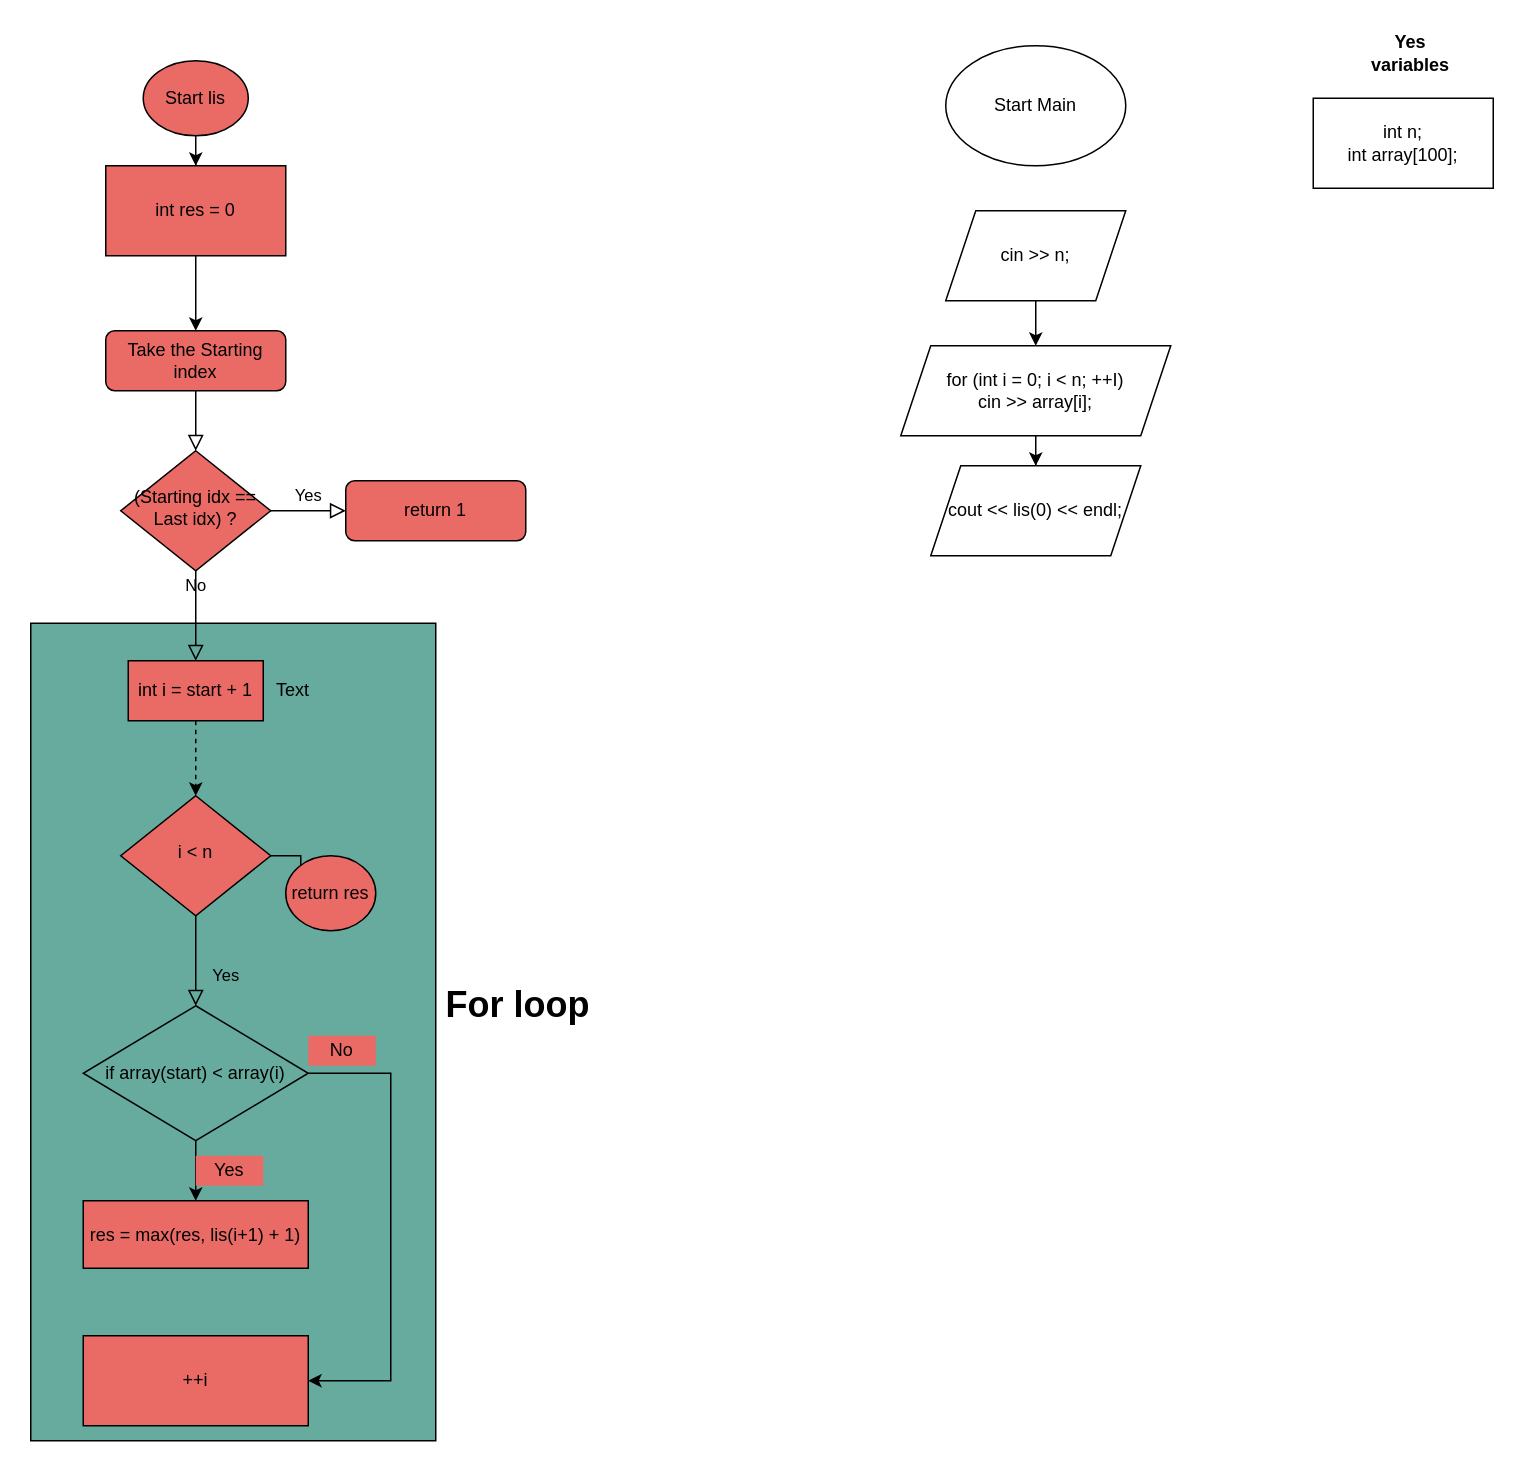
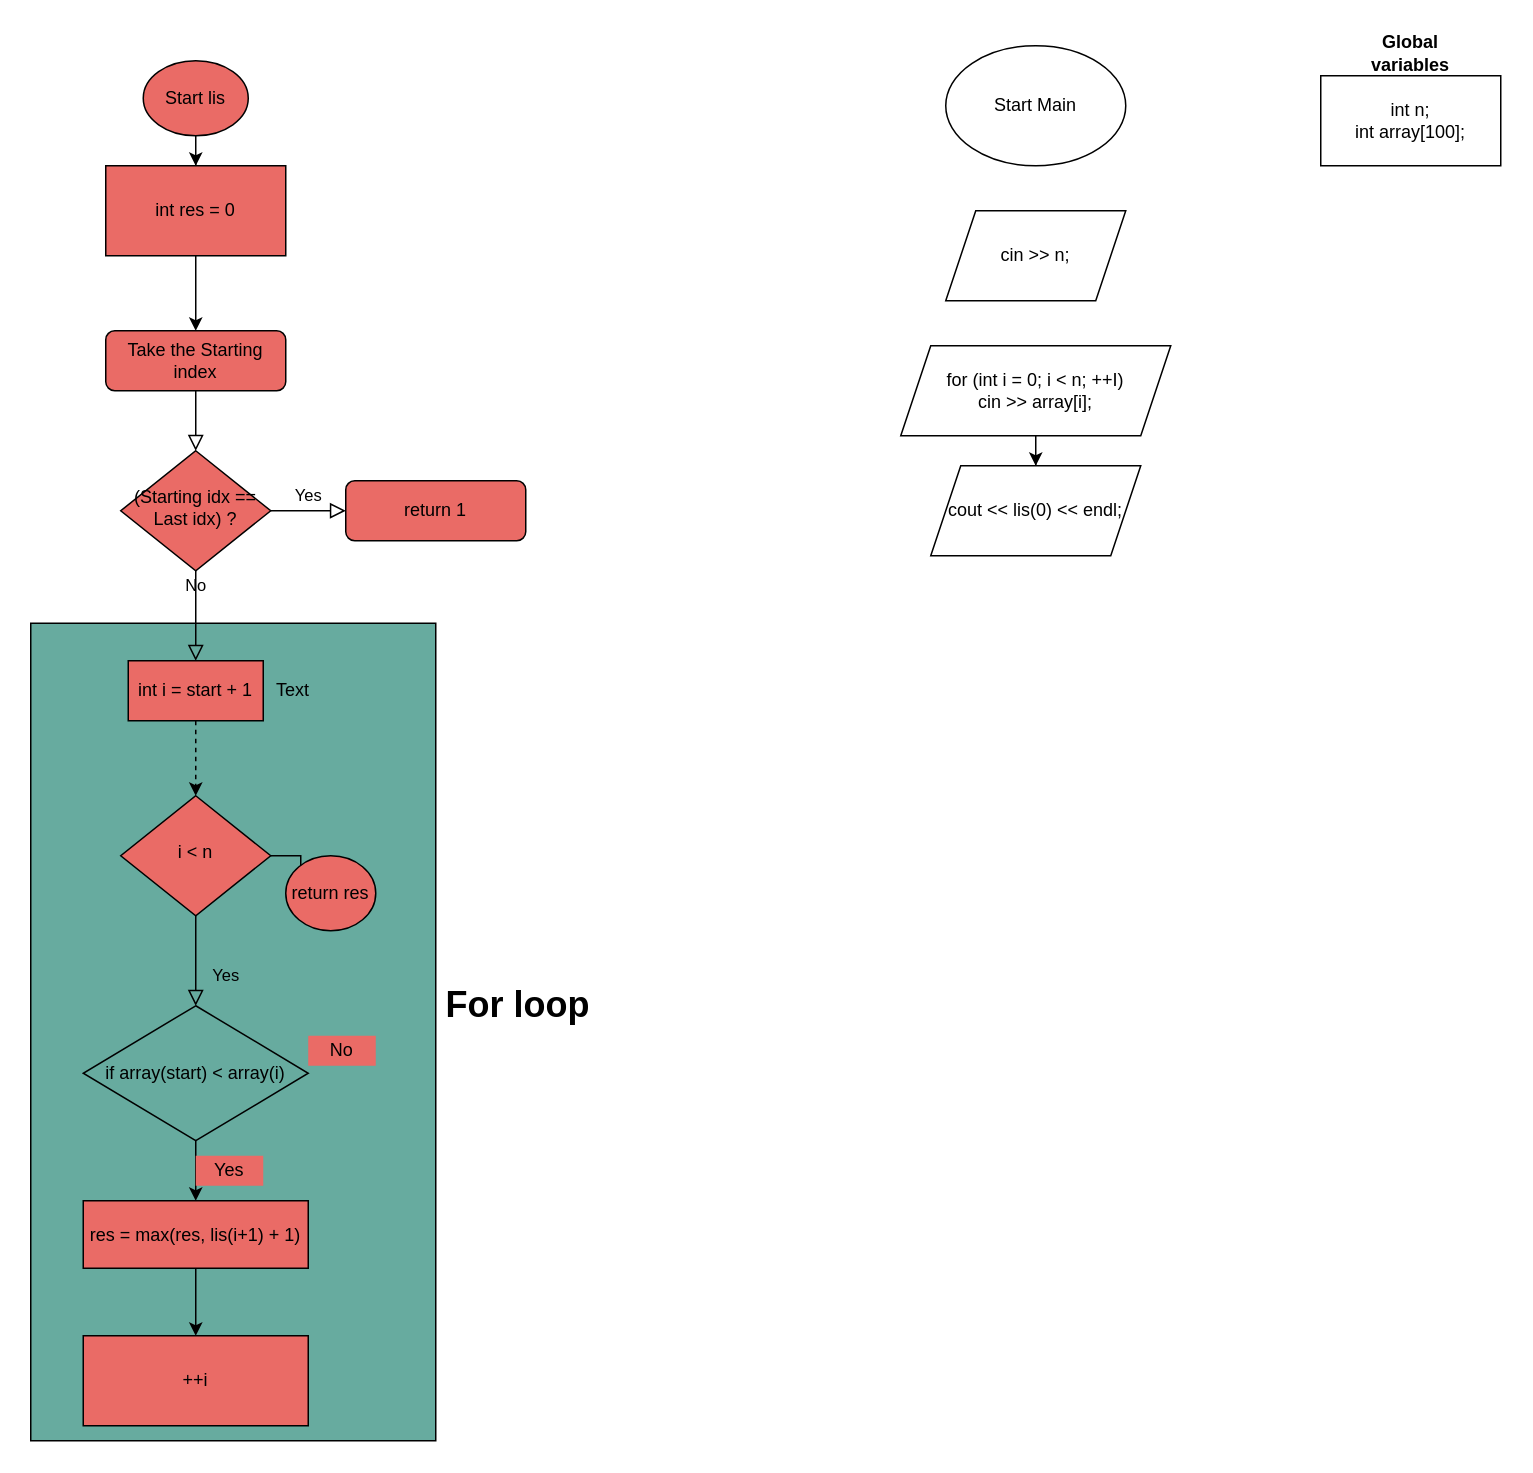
  <mxCell id="0" />
  <mxCell id="1" parent="0" />
  <mxCell id="2" value="" style="rounded=0;whiteSpace=wrap;html=1;fillColor=#67AB9F;" vertex="1" parent="1"><mxGeometry x="20" y="415" width="270" height="545" as="geometry" /></mxCell>
  <mxCell id="3" value="" style="rounded=0;html=1;jettySize=auto;orthogonalLoop=1;fontSize=11;endArrow=block;endFill=0;endSize=8;strokeWidth=1;shadow=0;labelBackgroundColor=none;edgeStyle=orthogonalEdgeStyle;fillColor=#EA6B66;" parent="1" source="4" target="7" edge="1"><mxGeometry relative="1" as="geometry" /></mxCell>
  <mxCell id="4" value="Take the Starting index" style="rounded=1;whiteSpace=wrap;html=1;fontSize=12;glass=0;strokeWidth=1;shadow=0;fillColor=#EA6B66;" parent="1" vertex="1"><mxGeometry x="70" y="220" width="120" height="40" as="geometry" /></mxCell>
  <mxCell id="5" value="No" style="rounded=0;html=1;jettySize=auto;orthogonalLoop=1;fontSize=11;endArrow=block;endFill=0;endSize=8;strokeWidth=1;shadow=0;labelBackgroundColor=none;edgeStyle=orthogonalEdgeStyle;fillColor=#EA6B66;" parent="1" source="7" edge="1"><mxGeometry y="20" relative="1" as="geometry"><mxPoint as="offset" /><mxPoint x="130" y="440" as="targetPoint" /></mxGeometry></mxCell>
  <mxCell id="6" value="Yes" style="edgeStyle=orthogonalEdgeStyle;rounded=0;html=1;jettySize=auto;orthogonalLoop=1;fontSize=11;endArrow=block;endFill=0;endSize=8;strokeWidth=1;shadow=0;labelBackgroundColor=none;fillColor=#EA6B66;" parent="1" source="7" target="8" edge="1"><mxGeometry y="10" relative="1" as="geometry"><mxPoint as="offset" /></mxGeometry></mxCell>
  <mxCell id="7" value="(Starting idx == Last idx) ?" style="rhombus;whiteSpace=wrap;html=1;shadow=0;fontFamily=Helvetica;fontSize=12;align=center;strokeWidth=1;spacing=6;spacingTop=-4;fillColor=#EA6B66;" parent="1" vertex="1"><mxGeometry x="80" y="300" width="100" height="80" as="geometry" /></mxCell>
  <mxCell id="8" value="return 1" style="rounded=1;whiteSpace=wrap;html=1;fontSize=12;glass=0;strokeWidth=1;shadow=0;fillColor=#EA6B66;" parent="1" vertex="1"><mxGeometry x="230" y="320" width="120" height="40" as="geometry" /></mxCell>
  <mxCell id="9" value="Yes" style="rounded=0;html=1;jettySize=auto;orthogonalLoop=1;fontSize=11;endArrow=block;endFill=0;endSize=8;strokeWidth=1;shadow=0;labelBackgroundColor=none;edgeStyle=orthogonalEdgeStyle;fillColor=#EA6B66;" parent="1" source="11" edge="1"><mxGeometry x="0.333" y="20" relative="1" as="geometry"><mxPoint as="offset" /><mxPoint x="130" y="670" as="targetPoint" /></mxGeometry></mxCell>
  <mxCell id="10" value="No" style="edgeStyle=orthogonalEdgeStyle;rounded=0;html=1;jettySize=auto;orthogonalLoop=1;fontSize=11;endArrow=block;endFill=0;endSize=8;strokeWidth=1;shadow=0;labelBackgroundColor=none;fillColor=#EA6B66;" parent="1" source="11" target="14" edge="1"><mxGeometry y="10" relative="1" as="geometry"><mxPoint as="offset" /><mxPoint x="230" y="570" as="targetPoint" /></mxGeometry></mxCell>
  <mxCell id="11" value="i &amp;lt; n" style="rhombus;whiteSpace=wrap;html=1;shadow=0;fontFamily=Helvetica;fontSize=12;align=center;strokeWidth=1;spacing=6;spacingTop=-4;fillColor=#EA6B66;" parent="1" vertex="1"><mxGeometry x="80" y="530" width="100" height="80" as="geometry" /></mxCell>
  <mxCell id="12" value="" style="edgeStyle=orthogonalEdgeStyle;rounded=0;orthogonalLoop=1;jettySize=auto;html=1;fillColor=#EA6B66;dashed=1;" edge="1" parent="1" source="13" target="11"><mxGeometry relative="1" as="geometry" /></mxCell>
  <mxCell id="13" value="int i = start + 1" style="rounded=0;whiteSpace=wrap;html=1;fillColor=#EA6B66;" vertex="1" parent="1"><mxGeometry x="85" y="440" width="90" height="40" as="geometry" /></mxCell>
  <mxCell id="14" value="return res" style="ellipse;whiteSpace=wrap;html=1;fillColor=#EA6B66;" vertex="1" parent="1"><mxGeometry x="190" y="570" width="60" height="50" as="geometry" /></mxCell>
  <mxCell id="15" value="" style="edgeStyle=orthogonalEdgeStyle;rounded=0;orthogonalLoop=1;jettySize=auto;html=1;fillColor=#EA6B66;" edge="1" parent="1" source="16" target="18"><mxGeometry relative="1" as="geometry" /></mxCell>
  <mxCell id="16" value="Start lis" style="ellipse;whiteSpace=wrap;html=1;fillColor=#EA6B66;" vertex="1" parent="1"><mxGeometry x="95" y="40" width="70" height="50" as="geometry" /></mxCell>
  <mxCell id="17" value="" style="edgeStyle=orthogonalEdgeStyle;rounded=0;orthogonalLoop=1;jettySize=auto;html=1;fillColor=#EA6B66;" edge="1" parent="1" source="18" target="4"><mxGeometry relative="1" as="geometry" /></mxCell>
  <mxCell id="18" value="int res = 0" style="whiteSpace=wrap;html=1;fillColor=#EA6B66;" vertex="1" parent="1"><mxGeometry x="70" y="110" width="120" height="60" as="geometry" /></mxCell>
  <mxCell id="19" value="" style="edgeStyle=orthogonalEdgeStyle;rounded=0;orthogonalLoop=1;jettySize=auto;html=1;fillColor=#EA6B66;" edge="1" parent="1" source="21" target="23"><mxGeometry relative="1" as="geometry" /></mxCell>
- <mxCell id="20" style="edgeStyle=orthogonalEdgeStyle;rounded=0;orthogonalLoop=1;jettySize=auto;html=1;exitX=1;exitY=0.5;exitDx=0;exitDy=0;entryX=1;entryY=0.5;entryDx=0;entryDy=0;fillColor=#EA6B66;" edge="1" parent="1" source="21" target="25"><mxGeometry relative="1" as="geometry"><mxPoint x="300" y="930" as="targetPoint" /><Array as="points"><mxPoint x="260" y="715" /><mxPoint x="260" y="920" /></Array></mxGeometry></mxCell>
  <mxCell id="21" value="&lt;div&gt;&lt;div&gt;&lt;br&gt;&lt;/div&gt;&lt;div&gt;if array(start) &amp;lt; array(i)&lt;/div&gt;&lt;/div&gt;&lt;div&gt;&lt;br&gt;&lt;/div&gt;" style="rhombus;whiteSpace=wrap;html=1;fillColor=#67ab9f;" vertex="1" parent="1"><mxGeometry x="55" y="670" width="150" height="90" as="geometry" /></mxCell>
+ <mxCell id="22" value="" style="edgeStyle=orthogonalEdgeStyle;rounded=0;orthogonalLoop=1;jettySize=auto;html=1;fillColor=#EA6B66;" edge="1" parent="1" source="23" target="25"><mxGeometry relative="1" as="geometry" /></mxCell>
  <mxCell id="23" value="res = max(res, lis(i+1) + 1)" style="whiteSpace=wrap;html=1;fillColor=#EA6B66;" vertex="1" parent="1"><mxGeometry x="55" y="800" width="150" height="45" as="geometry" /></mxCell>
  <mxCell id="24" value="Yes" style="text;html=1;align=center;verticalAlign=middle;whiteSpace=wrap;rounded=0;fillColor=#EA6B66;" vertex="1" parent="1"><mxGeometry x="130" y="770" width="45" height="20" as="geometry" /></mxCell>
  <mxCell id="25" value="++i" style="whiteSpace=wrap;html=1;fillColor=#EA6B66;" vertex="1" parent="1"><mxGeometry x="55" y="890" width="150" height="60" as="geometry" /></mxCell>
  <mxCell id="26" value="No" style="text;html=1;align=center;verticalAlign=middle;whiteSpace=wrap;rounded=0;fillColor=#EA6B66;" vertex="1" parent="1"><mxGeometry x="205" y="690" width="45" height="20" as="geometry" /></mxCell>
  <mxCell id="27" value="Start Main" style="ellipse;whiteSpace=wrap;html=1;" vertex="1" parent="1"><mxGeometry x="630" y="30" width="120" height="80" as="geometry" /></mxCell>
- <mxCell id="28" value="int n;&lt;div&gt;int array[100];&lt;/div&gt;" style="whiteSpace=wrap;html=1;" vertex="1" parent="1"><mxGeometry x="875" y="65" width="120" height="60" as="geometry" /></mxCell>
- <mxCell id="29" value="" style="edgeStyle=orthogonalEdgeStyle;rounded=0;orthogonalLoop=1;jettySize=auto;html=1;" edge="1" parent="1" source="30" target="34"><mxGeometry relative="1" as="geometry" /></mxCell>
+ <mxCell id="28" value="int n;&lt;div&gt;int array[100];&lt;/div&gt;" style="whiteSpace=wrap;html=1;" vertex="1" parent="1"><mxGeometry x="880" y="50" width="120" height="60" as="geometry" /></mxCell>
  <mxCell id="30" value="cin &amp;gt;&amp;gt; n;" style="shape=parallelogram;perimeter=parallelogramPerimeter;whiteSpace=wrap;html=1;fixedSize=1;" vertex="1" parent="1"><mxGeometry x="630" y="140" width="120" height="60" as="geometry" /></mxCell>
  <mxCell id="31" value="cout &amp;lt;&amp;lt; lis(0) &amp;lt;&amp;lt; endl;" style="shape=parallelogram;perimeter=parallelogramPerimeter;whiteSpace=wrap;html=1;fixedSize=1;" vertex="1" parent="1"><mxGeometry x="620" y="310" width="140" height="60" as="geometry" /></mxCell>
- <mxCell id="32" value="&lt;b&gt;Yes variables&lt;/b&gt;" style="text;html=1;align=center;verticalAlign=middle;whiteSpace=wrap;rounded=0;" vertex="1" parent="1"><mxGeometry x="910" y="20" width="60" height="30" as="geometry" /></mxCell>
+ <mxCell id="32" value="&lt;b&gt;Global variables&lt;/b&gt;" style="text;html=1;align=center;verticalAlign=middle;whiteSpace=wrap;rounded=0;" vertex="1" parent="1"><mxGeometry x="910" y="20" width="60" height="30" as="geometry" /></mxCell>
  <mxCell id="33" value="" style="edgeStyle=orthogonalEdgeStyle;rounded=0;orthogonalLoop=1;jettySize=auto;html=1;" edge="1" parent="1" source="34" target="31"><mxGeometry relative="1" as="geometry" /></mxCell>
  <mxCell id="34" value="for (int i = 0; i &amp;lt; n; ++I)&lt;div&gt;cin &amp;gt;&amp;gt; array[i];&lt;/div&gt;" style="shape=parallelogram;perimeter=parallelogramPerimeter;whiteSpace=wrap;html=1;fixedSize=1;" vertex="1" parent="1"><mxGeometry x="600" y="230" width="180" height="60" as="geometry" /></mxCell>
  <mxCell id="35" value="Text" style="text;html=1;align=center;verticalAlign=middle;whiteSpace=wrap;rounded=0;" vertex="1" parent="1"><mxGeometry x="165" y="445" width="60" height="30" as="geometry" /></mxCell>
  <mxCell id="36" value="&lt;font style=&quot;font-size: 24px;&quot;&gt;&lt;b&gt;For loop&lt;/b&gt;&lt;/font&gt;" style="text;html=1;align=center;verticalAlign=middle;whiteSpace=wrap;rounded=0;" vertex="1" parent="1"><mxGeometry x="270" y="610" width="150" height="120" as="geometry" /></mxCell>
